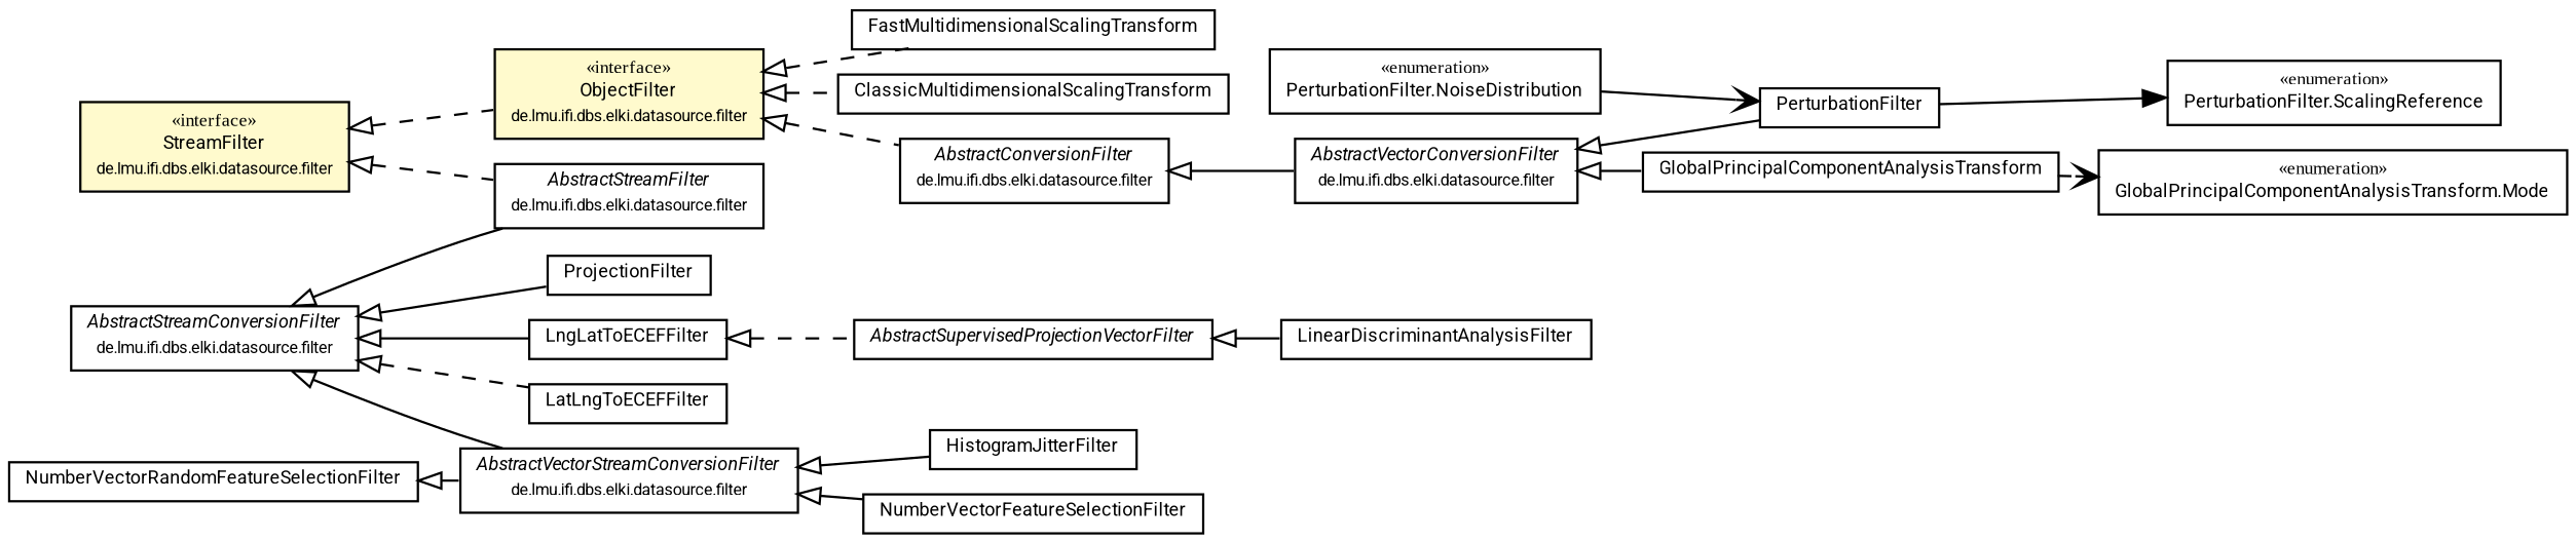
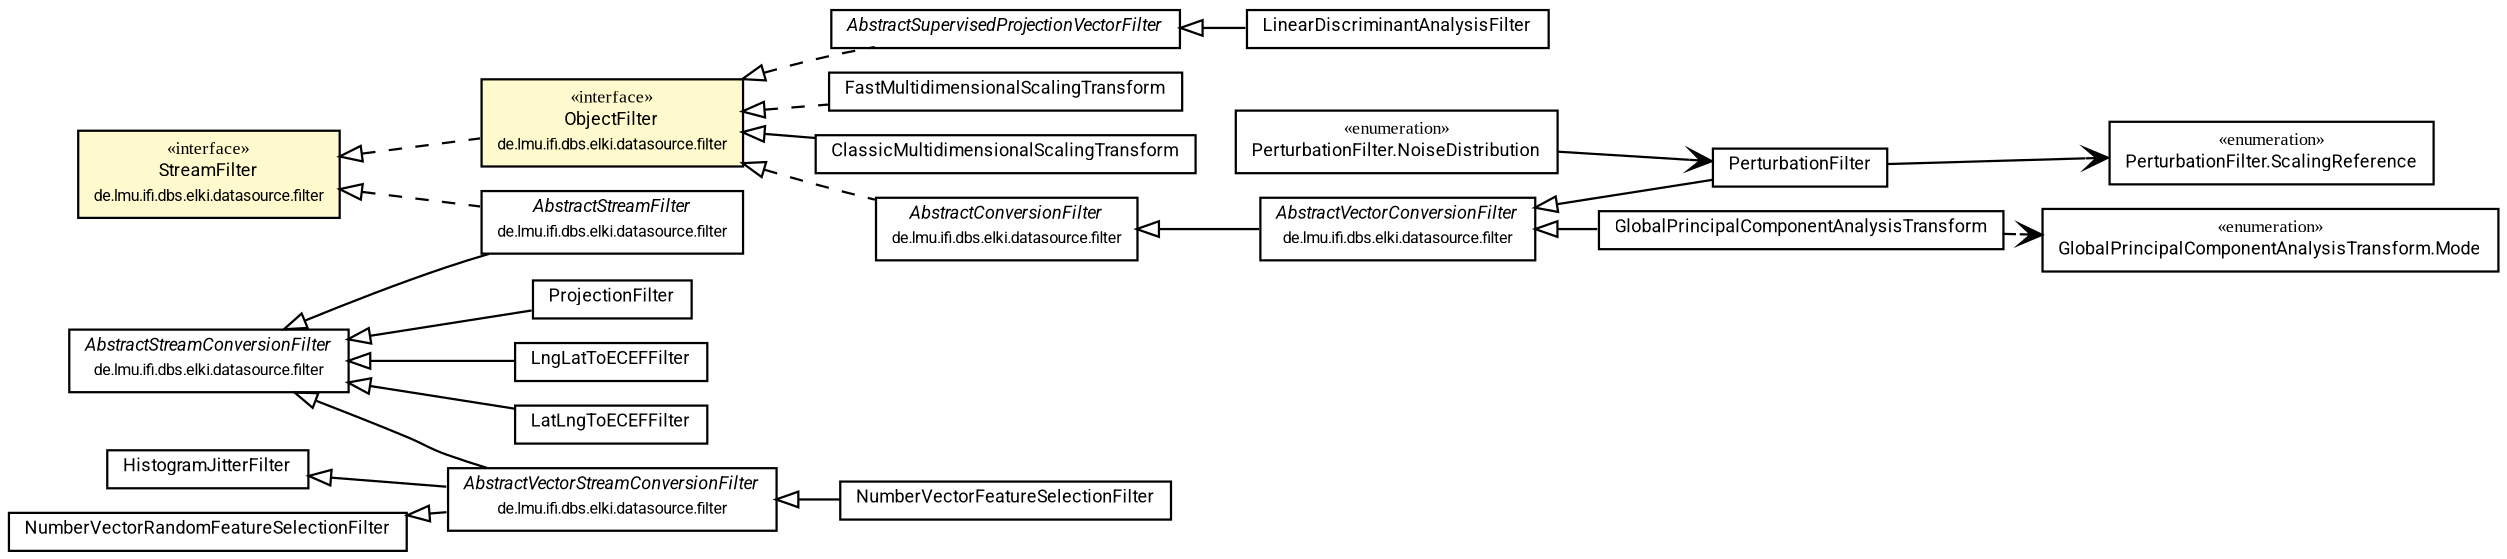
  digraph {
    fontname="Liberation Serif"
    nodesep=0.15
    rankdir=LR
    ranksep=0.25
    node [fontcolor=black fontname="Liberation Serif" fontsize=8 margin=0 shape=plaintext]
    edge [arrowtail=empty color=black dir=back fontname="Liberation Serif" fontsize=7 labelfontname=Roboto labelfontsize=7 weight=10]
    n1 [height=0 label=<<table title="de.lmu.ifi.dbs.elki.datasource.filter.transform.ProjectionFilter" border="0" cellborder="1" cellspacing="0" cellpadding="2" href="ProjectionFilter.html" target="_parent"> 		<tr><td><table border="0" cellspacing="0" cellpadding="1"> 		<tr><td align="center" balign="center"> <font face="Roboto">ProjectionFilter</font> </td></tr> 		</table></td></tr> 		</table>> width=0]
    n2 [height=0 label=<<table title="de.lmu.ifi.dbs.elki.datasource.filter.ObjectFilter" border="0" cellborder="1" cellspacing="0" cellpadding="2" bgcolor="LemonChiffon" href="../ObjectFilter.html" target="_parent"> 		<tr><td><table border="0" cellspacing="0" cellpadding="1"> 		<tr><td align="center" balign="center"> &#171;interface&#187; </td></tr> 		<tr><td align="center" balign="center"> <font face="Roboto">ObjectFilter</font> </td></tr> 		<tr><td align="center" balign="center"> <font face="Roboto" point-size="7.0">de.lmu.ifi.dbs.elki.datasource.filter</font> </td></tr> 		</table></td></tr> 		</table>> width=0]
    n3 [height=0 label=<<table title="de.lmu.ifi.dbs.elki.datasource.filter.transform.AbstractSupervisedProjectionVectorFilter" border="0" cellborder="1" cellspacing="0" cellpadding="2" href="AbstractSupervisedProjectionVectorFilter.html" target="_parent"> 		<tr><td><table border="0" cellspacing="0" cellpadding="1"> 		<tr><td align="center" balign="center"> <font face="Roboto"><i>AbstractSupervisedProjectionVectorFilter</i></font> </td></tr> 		</table></td></tr> 		</table>> width=0]
    n4 [height=0 label=<<table title="de.lmu.ifi.dbs.elki.datasource.filter.transform.FastMultidimensionalScalingTransform" border="0" cellborder="1" cellspacing="0" cellpadding="2" href="FastMultidimensionalScalingTransform.html" target="_parent"> 		<tr><td><table border="0" cellspacing="0" cellpadding="1"> 		<tr><td align="center" balign="center"> <font face="Roboto">FastMultidimensionalScalingTransform</font> </td></tr> 		</table></td></tr> 		</table>> width=0]
    n5 [height=0 label=<<table title="de.lmu.ifi.dbs.elki.datasource.filter.transform.ClassicMultidimensionalScalingTransform" border="0" cellborder="1" cellspacing="0" cellpadding="2" href="ClassicMultidimensionalScalingTransform.html" target="_parent"> 		<tr><td><table border="0" cellspacing="0" cellpadding="1"> 		<tr><td align="center" balign="center"> <font face="Roboto">ClassicMultidimensionalScalingTransform</font> </td></tr> 		</table></td></tr> 		</table>> width=0]
    n6 [height=0 label=<<table title="de.lmu.ifi.dbs.elki.datasource.filter.AbstractConversionFilter" border="0" cellborder="1" cellspacing="0" cellpadding="2" href="../AbstractConversionFilter.html" target="_parent"> 		<tr><td><table border="0" cellspacing="0" cellpadding="1"> 		<tr><td align="center" balign="center"> <font face="Roboto"><i>AbstractConversionFilter</i></font> </td></tr> 		<tr><td align="center" balign="center"> <font face="Roboto" point-size="7.0">de.lmu.ifi.dbs.elki.datasource.filter</font> </td></tr> 		</table></td></tr> 		</table>> width=0]
    n7 [height=0 label=<<table title="de.lmu.ifi.dbs.elki.datasource.filter.StreamFilter" border="0" cellborder="1" cellspacing="0" cellpadding="2" bgcolor="LemonChiffon" href="../StreamFilter.html" target="_parent"> 		<tr><td><table border="0" cellspacing="0" cellpadding="1"> 		<tr><td align="center" balign="center"> &#171;interface&#187; </td></tr> 		<tr><td align="center" balign="center"> <font face="Roboto">StreamFilter</font> </td></tr> 		<tr><td align="center" balign="center"> <font face="Roboto" point-size="7.0">de.lmu.ifi.dbs.elki.datasource.filter</font> </td></tr> 		</table></td></tr> 		</table>> width=0]
    n8 [height=0 label=<<table title="de.lmu.ifi.dbs.elki.datasource.filter.AbstractStreamFilter" border="0" cellborder="1" cellspacing="0" cellpadding="2" href="../AbstractStreamFilter.html" target="_parent"> 		<tr><td><table border="0" cellspacing="0" cellpadding="1"> 		<tr><td align="center" balign="center"> <font face="Roboto"><i>AbstractStreamFilter</i></font> </td></tr> 		<tr><td align="center" balign="center"> <font face="Roboto" point-size="7.0">de.lmu.ifi.dbs.elki.datasource.filter</font> </td></tr> 		</table></td></tr> 		</table>> width=0]
    n9 [height=0 label=<<table title="de.lmu.ifi.dbs.elki.datasource.filter.transform.LinearDiscriminantAnalysisFilter" border="0" cellborder="1" cellspacing="0" cellpadding="2" href="LinearDiscriminantAnalysisFilter.html" target="_parent"> 		<tr><td><table border="0" cellspacing="0" cellpadding="1"> 		<tr><td align="center" balign="center"> <font face="Roboto">LinearDiscriminantAnalysisFilter</font> </td></tr> 		</table></td></tr> 		</table>> width=0]
    n10 [height=0 label=<<table title="de.lmu.ifi.dbs.elki.datasource.filter.AbstractVectorConversionFilter" border="0" cellborder="1" cellspacing="0" cellpadding="2" href="../AbstractVectorConversionFilter.html" target="_parent"> 		<tr><td><table border="0" cellspacing="0" cellpadding="1"> 		<tr><td align="center" balign="center"> <font face="Roboto"><i>AbstractVectorConversionFilter</i></font> </td></tr> 		<tr><td align="center" balign="center"> <font face="Roboto" point-size="7.0">de.lmu.ifi.dbs.elki.datasource.filter</font> </td></tr> 		</table></td></tr> 		</table>> width=0]
    n11 [height=0 label=<<table title="de.lmu.ifi.dbs.elki.datasource.filter.transform.LngLatToECEFFilter" border="0" cellborder="1" cellspacing="0" cellpadding="2" href="LngLatToECEFFilter.html" target="_parent"> 		<tr><td><table border="0" cellspacing="0" cellpadding="1"> 		<tr><td align="center" balign="center"> <font face="Roboto">LngLatToECEFFilter</font> </td></tr> 		</table></td></tr> 		</table>> width=0]
    n12 [height=0 label=<<table title="de.lmu.ifi.dbs.elki.datasource.filter.transform.LatLngToECEFFilter" border="0" cellborder="1" cellspacing="0" cellpadding="2" href="LatLngToECEFFilter.html" target="_parent"> 		<tr><td><table border="0" cellspacing="0" cellpadding="1"> 		<tr><td align="center" balign="center"> <font face="Roboto">LatLngToECEFFilter</font> </td></tr> 		</table></td></tr> 		</table>> width=0]
    n13 [height=0 label=<<table title="de.lmu.ifi.dbs.elki.datasource.filter.AbstractStreamConversionFilter" border="0" cellborder="1" cellspacing="0" cellpadding="2" href="../AbstractStreamConversionFilter.html" target="_parent"> 		<tr><td><table border="0" cellspacing="0" cellpadding="1"> 		<tr><td align="center" balign="center"> <font face="Roboto"><i>AbstractStreamConversionFilter</i></font> </td></tr> 		<tr><td align="center" balign="center"> <font face="Roboto" point-size="7.0">de.lmu.ifi.dbs.elki.datasource.filter</font> </td></tr> 		</table></td></tr> 		</table>> width=0]
    n14 [height=0 label=<<table title="de.lmu.ifi.dbs.elki.datasource.filter.AbstractVectorStreamConversionFilter" border="0" cellborder="1" cellspacing="0" cellpadding="2" href="../AbstractVectorStreamConversionFilter.html" target="_parent"> 		<tr><td><table border="0" cellspacing="0" cellpadding="1"> 		<tr><td align="center" balign="center"> <font face="Roboto"><i>AbstractVectorStreamConversionFilter</i></font> </td></tr> 		<tr><td align="center" balign="center"> <font face="Roboto" point-size="7.0">de.lmu.ifi.dbs.elki.datasource.filter</font> </td></tr> 		</table></td></tr> 		</table>> width=0]
    n15 [height=0 label=<<table title="de.lmu.ifi.dbs.elki.datasource.filter.transform.HistogramJitterFilter" border="0" cellborder="1" cellspacing="0" cellpadding="2" href="HistogramJitterFilter.html" target="_parent"> 		<tr><td><table border="0" cellspacing="0" cellpadding="1"> 		<tr><td align="center" balign="center"> <font face="Roboto">HistogramJitterFilter</font> </td></tr> 		</table></td></tr> 		</table>> width=0]
    n16 [height=0 label=<<table title="de.lmu.ifi.dbs.elki.datasource.filter.transform.NumberVectorFeatureSelectionFilter" border="0" cellborder="1" cellspacing="0" cellpadding="2" href="NumberVectorFeatureSelectionFilter.html" target="_parent"> 		<tr><td><table border="0" cellspacing="0" cellpadding="1"> 		<tr><td align="center" balign="center"> <font face="Roboto">NumberVectorFeatureSelectionFilter</font> </td></tr> 		</table></td></tr> 		</table>> width=0]
    n17 [height=0 label=<<table title="de.lmu.ifi.dbs.elki.datasource.filter.transform.NumberVectorRandomFeatureSelectionFilter" border="0" cellborder="1" cellspacing="0" cellpadding="2" href="NumberVectorRandomFeatureSelectionFilter.html" target="_parent"> 		<tr><td><table border="0" cellspacing="0" cellpadding="1"> 		<tr><td align="center" balign="center"> <font face="Roboto">NumberVectorRandomFeatureSelectionFilter</font> </td></tr> 		</table></td></tr> 		</table>> width=0]
    n18 [height=0 label=<<table title="de.lmu.ifi.dbs.elki.datasource.filter.transform.PerturbationFilter" border="0" cellborder="1" cellspacing="0" cellpadding="2" href="PerturbationFilter.html" target="_parent"> 		<tr><td><table border="0" cellspacing="0" cellpadding="1"> 		<tr><td align="center" balign="center"> <font face="Roboto">PerturbationFilter</font> </td></tr> 		</table></td></tr> 		</table>> width=0]
    n19 [height=0 label=<<table title="de.lmu.ifi.dbs.elki.datasource.filter.transform.PerturbationFilter.ScalingReference" border="0" cellborder="1" cellspacing="0" cellpadding="2" href="PerturbationFilter.ScalingReference.html" target="_parent"> 		<tr><td><table border="0" cellspacing="0" cellpadding="1"> 		<tr><td align="center" balign="center"> &#171;enumeration&#187; </td></tr> 		<tr><td align="center" balign="center"> <font face="Roboto">PerturbationFilter.ScalingReference</font> </td></tr> 		</table></td></tr> 		</table>> width=0]
    n20 [height=0 label=<<table title="de.lmu.ifi.dbs.elki.datasource.filter.transform.PerturbationFilter.NoiseDistribution" border="0" cellborder="1" cellspacing="0" cellpadding="2" href="PerturbationFilter.NoiseDistribution.html" target="_parent"> 		<tr><td><table border="0" cellspacing="0" cellpadding="1"> 		<tr><td align="center" balign="center"> &#171;enumeration&#187; </td></tr> 		<tr><td align="center" balign="center"> <font face="Roboto">PerturbationFilter.NoiseDistribution</font> </td></tr> 		</table></td></tr> 		</table>> width=0]
    n21 [height=0 label=<<table title="de.lmu.ifi.dbs.elki.datasource.filter.transform.GlobalPrincipalComponentAnalysisTransform" border="0" cellborder="1" cellspacing="0" cellpadding="2" href="GlobalPrincipalComponentAnalysisTransform.html" target="_parent"> 		<tr><td><table border="0" cellspacing="0" cellpadding="1"> 		<tr><td align="center" balign="center"> <font face="Roboto">GlobalPrincipalComponentAnalysisTransform</font> </td></tr> 		</table></td></tr> 		</table>> width=0]
    n22 [height=0 label=<<table title="de.lmu.ifi.dbs.elki.datasource.filter.transform.GlobalPrincipalComponentAnalysisTransform.Mode" border="0" cellborder="1" cellspacing="0" cellpadding="2" href="GlobalPrincipalComponentAnalysisTransform.Mode.html" target="_parent"> 		<tr><td><table border="0" cellspacing="0" cellpadding="1"> 		<tr><td align="center" balign="center"> &#171;enumeration&#187; </td></tr> 		<tr><td align="center" balign="center"> <font face="Roboto">GlobalPrincipalComponentAnalysisTransform.Mode</font> </td></tr> 		</table></td></tr> 		</table>> width=0]
-   n11 -> n3 [style=dashed weight=9]
+   n2 -> n3 [style=dashed weight=9]
    n2 -> n4 [style=dashed weight=9]
-   n2 -> n5 [style=dashed weight=9]
+   n2 -> n5 [style=solid weight=9]
    n2 -> n6 [style=dashed weight=9]
    n3 -> n9
    n6 -> n10
    n7 -> n2 [style=dashed weight=9]
    n7 -> n8 [style=dashed weight=9]
    n10 -> n18
    n10 -> n21
    n13 -> n1
    n13 -> n8
    n13 -> n11
-   n13 -> n12 [style=dashed]
+   n13 -> n12
    n13 -> n14
-   n14 -> n15
+   n15 -> n14
    n14 -> n16
    n17 -> n14
-   n18 -> n19 [arrowhead=normal weight=1 arrowtail="" dir=""]
+   n18 -> n19 [arrowhead=open weight=1 arrowtail="" dir=""]
    n20 -> n18 [arrowhead=open weight=1 arrowtail="" dir=""]
    n21 -> n22 [arrowhead=open style=dashed weight=1 arrowtail="" dir=""]
  }
